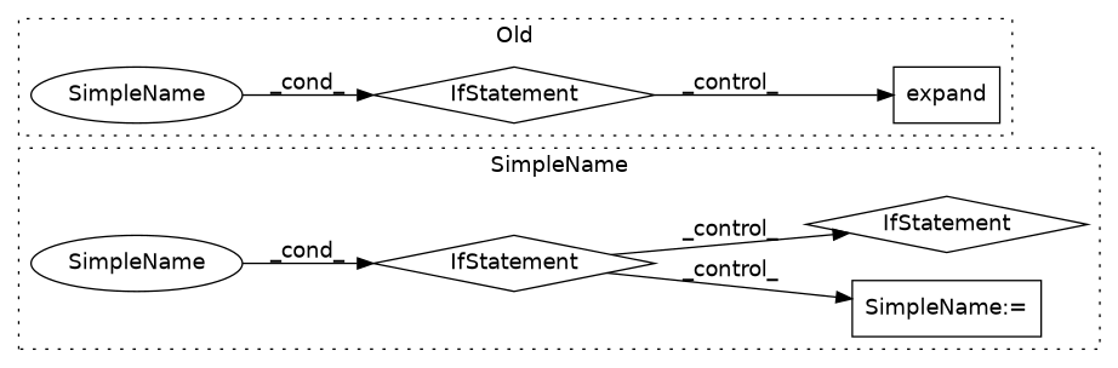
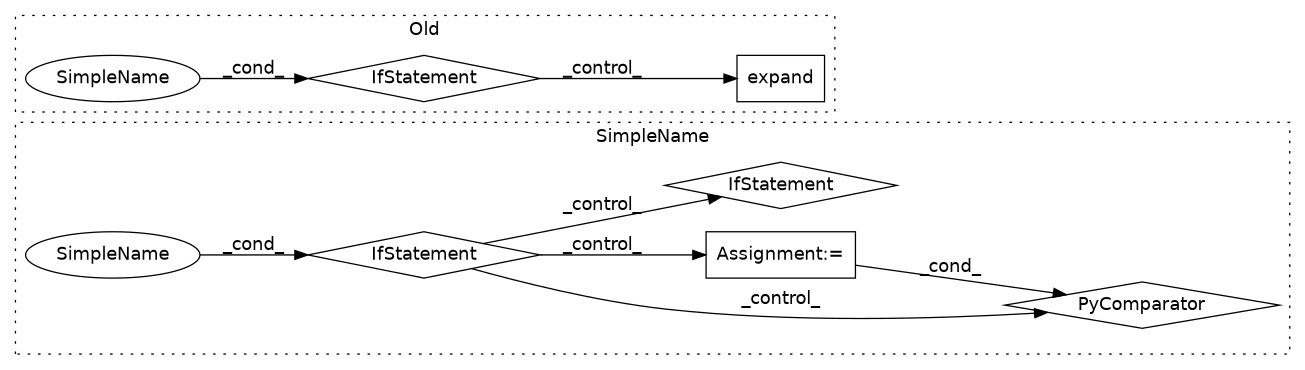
  digraph {
    fontname="DejaVu Sans"
    rankdir=LR
    node [a=25 fontname="DejaVu Sans" l=32 s=12807 shape=diamond]
    edge [fontname="DejaVu Sans"]
-   n2 [a=7 label="SimpleName:=" shape=box]
+   n1 [a=113 label=PyComparator]
+   n2 [a=7 label="Assignment:=" shape=box]
    n3 [l="4,2" label=IfStatement s="12471,12512"]
    n4 [a=42 label=SimpleName shape=ellipse l="" s=""]
    n5 [label=IfStatement]
    n6 [a=32 l="7,1" label=expand s="12792,12816" shape=box]
    n7 [l="4,2" label=IfStatement s="12521,12562"]
    n8 [a=42 label=SimpleName shape=ellipse l="" s=""]
    subgraph cluster_1 {
      label=SimpleName
      style=dotted
+     n1
      n2
      n3
      n4
      n5
    }
    subgraph cluster_2 {
      label=Old
      style=dotted
      n6
      n7
      n8
    }
+   n2 -> n1 [label=_cond_]
+   n3 -> n1 [label=_control_]
    n3 -> n2 [label=_control_]
    n3 -> n5 [label=_control_]
    n4 -> n3 [label=_cond_]
    n7 -> n6 [label=_control_]
    n8 -> n7 [label=_cond_]
  }
